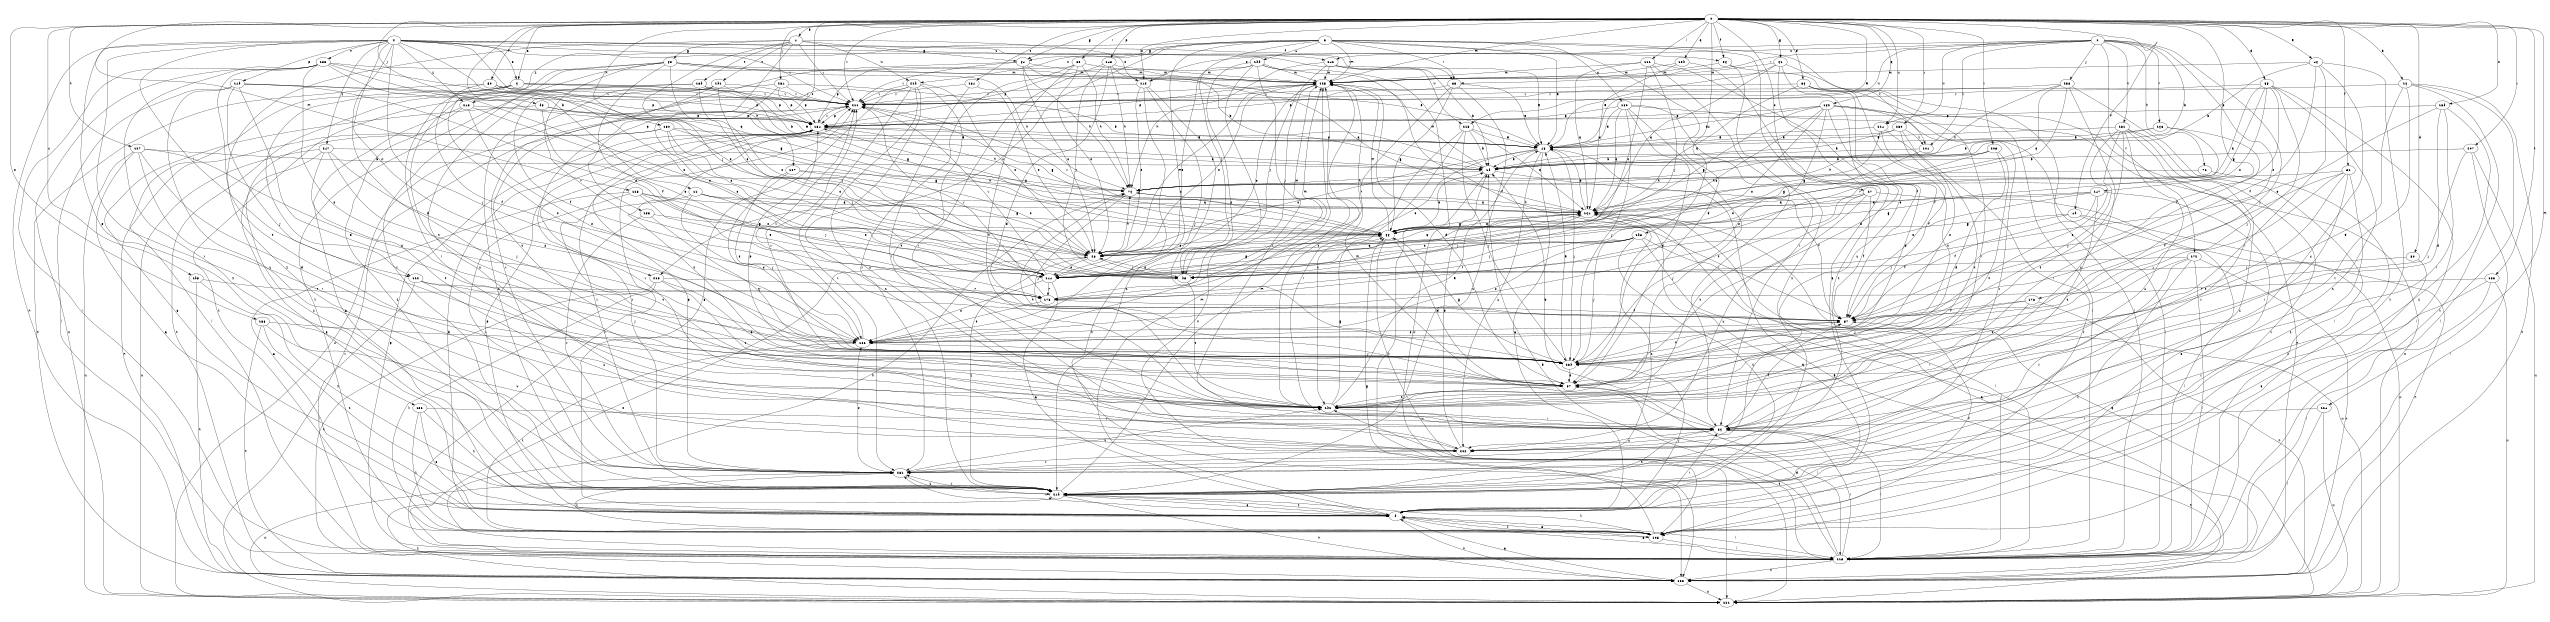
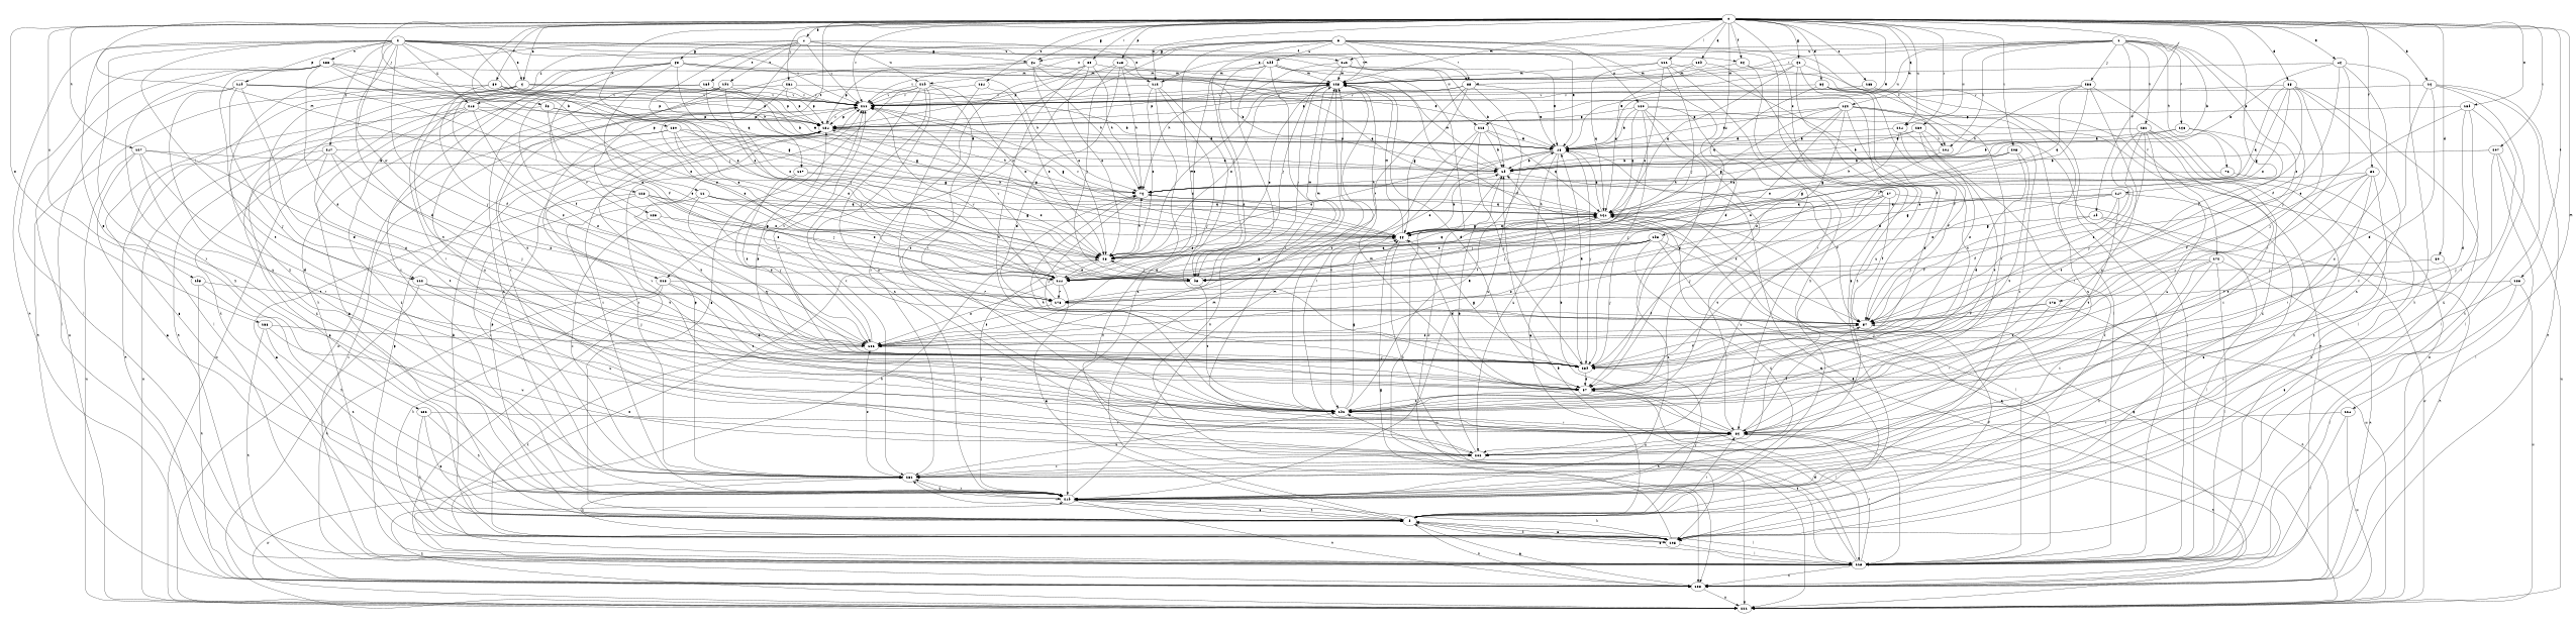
  strict digraph {
    fontname="DejaVu Sans"
    node [fontname="DejaVu Sans"]
    edge [fontname="DejaVu Sans"]
    0
    4
    6
    11
    16
    27
    30
    35
    36
    46
    48
    49
    50
    51
    56
    61
    64
    83
    93
    111
    123
    124
    125
    127
    130
    138
    139
    142
    147
    148
    159
    162
+   183
    184
    187
    188
    195
    198
    205
    207
    211
    214
    230
    234
    95
    219
    65
    153
    189
    191
    249
    19
    112
    182
    86
    115
    154
    164
    66
    144
    192
    37
    135
    231
    105
    239
    57
    202
    221
    9
    28
    76
    104
    173
    1
    72
    85
    131
    168
    172
    178
    215
    238
    242
    2
    133
    149
    152
    218
    247
    248
    3
    180
    199
    0 -> 4 [label=a]
    0 -> 6 [label=a]
    0 -> 11 [label=b]
    0 -> 16 [label=b]
    0 -> 27 [label=c]
    0 -> 30 [label=d]
    0 -> 35 [label=d]
    0 -> 36 [label=d]
    0 -> 46 [label=e]
    0 -> 48 [label=e]
    0 -> 49 [label=f]
    0 -> 50 [label=f]
    0 -> 51 [label=f]
    0 -> 56 [label=f]
    0 -> 61 [label=g]
    0 -> 64 [label=g]
    0 -> 83 [label=i]
    0 -> 93 [label=j]
    0 -> 111 [label=l]
    0 -> 123 [label=m]
    0 -> 124 [label=m]
    0 -> 125 [label=m]
    0 -> 127 [label=n]
    0 -> 130 [label=n]
    0 -> 138 [label=o]
    0 -> 139 [label=o]
    0 -> 142 [label=o]
    0 -> 147 [label=p]
    0 -> 148 [label=p]
    0 -> 159 [label=q]
    0 -> 162 [label=q]
+   0 -> 183 [label=t]
    0 -> 184 [label=t]
    0 -> 187 [label=t]
    0 -> 188 [label=t]
    0 -> 195 [label=u]
    0 -> 198 [label=u]
    0 -> 205 [label=v]
    0 -> 207 [label=v]
    0 -> 211 [label=v]
    0 -> 214 [label=w]
    0 -> 230 [label=x]
    0 -> 234 [label=y]
    4 -> 64 [label=g]
    4 -> 142 [label=o]
    4 -> 211 [label=v]
    4 -> 95 [label=j]
    4 -> 219 [label=w]
    4 -> 65 [label=g]
    4 -> 153 [label=p]
    4 -> 189 [label=t]
    4 -> 191 [label=t]
    4 -> 249 [label=z]
    6 -> 211 [label=v]
    6 -> 19 [label=b]
    6 -> 112 [label=l]
    6 -> 182 [label=s]
    6 -> 86 [label=i]
    6 -> 115 [label=l]
    6 -> 154 [label=p]
    11 -> 182 [label=s]
    11 -> 164 [label=q]
    11 -> 66 [label=g]
    11 -> 144 [label=o]
    11 -> 192 [label=t]
    16 -> 211 [label=v]
    16 -> 115 [label=l]
    16 -> 37 [label=d]
    16 -> 135 [label=n]
    16 -> 231 [label=x]
    16 -> 105 [label=k]
    27 -> 164 [label=q]
    27 -> 192 [label=t]
    27 -> 239 [label=y]
    27 -> 57 [label=f]
    27 -> 202 [label=u]
    27 -> 221 [label=w]
    30 -> 95 [label=j]
    30 -> 9 [label=a]
    35 -> 211 [label=v]
    35 -> 249 [label=z]
    35 -> 115 [label=l]
    35 -> 164 [label=q]
    35 -> 66 [label=g]
    35 -> 239 [label=y]
    35 -> 57 [label=f]
    35 -> 28 [label=c]
    36 -> 211 [label=v]
    36 -> 86 [label=i]
    36 -> 164 [label=q]
    36 -> 192 [label=t]
    36 -> 57 [label=f]
    46 -> 125 [label=m]
    46 -> 19 [label=b]
    46 -> 86 [label=i]
    46 -> 105 [label=k]
    46 -> 57 [label=f]
    46 -> 202 [label=u]
    48 -> 19 [label=b]
    48 -> 154 [label=p]
    48 -> 144 [label=o]
    48 -> 239 [label=y]
    48 -> 202 [label=u]
    48 -> 9 [label=a]
    48 -> 28 [label=c]
    49 -> 115 [label=l]
    49 -> 66 [label=g]
    49 -> 135 [label=n]
    49 -> 57 [label=f]
    50 -> 211 [label=v]
    50 -> 154 [label=p]
    50 -> 144 [label=o]
    50 -> 135 [label=n]
    50 -> 57 [label=f]
    51 -> 249 [label=z]
    51 -> 86 [label=i]
    51 -> 192 [label=t]
    51 -> 239 [label=y]
    51 -> 57 [label=f]
    51 -> 76 [label=h]
    56 -> 125 [label=m]
    56 -> 86 [label=i]
    56 -> 115 [label=l]
    61 -> 48 [label=e]
    61 -> 125 [label=m]
    61 -> 115 [label=l]
    61 -> 164 [label=q]
    61 -> 37 [label=d]
    61 -> 202 [label=u]
    64 -> 125 [label=m]
    64 -> 211 [label=v]
    64 -> 19 [label=b]
    64 -> 231 [label=x]
    64 -> 28 [label=c]
    64 -> 76 [label=h]
    83 -> 125 [label=m]
    83 -> 154 [label=p]
    83 -> 192 [label=t]
    83 -> 231 [label=x]
    83 -> 28 [label=c]
    83 -> 76 [label=h]
    93 -> 48 [label=e]
    93 -> 154 [label=p]
    93 -> 144 [label=o]
    93 -> 9 [label=a]
    111 -> 125 [label=m]
    111 -> 95 [label=j]
    111 -> 249 [label=z]
    111 -> 164 [label=q]
    111 -> 57 [label=f]
    111 -> 28 [label=c]
    123 -> 95 [label=j]
    123 -> 164 [label=q]
    123 -> 144 [label=o]
    123 -> 231 [label=x]
    123 -> 9 [label=a]
    123 -> 28 [label=c]
    124 -> 86 [label=i]
    124 -> 115 [label=l]
    124 -> 221 [label=w]
    125 -> 211 [label=v]
    125 -> 95 [label=j]
    125 -> 154 [label=p]
    125 -> 144 [label=o]
    125 -> 192 [label=t]
    125 -> 37 [label=d]
    125 -> 28 [label=c]
    127 -> 19 [label=b]
    127 -> 182 [label=s]
    127 -> 86 [label=i]
    127 -> 37 [label=d]
    127 -> 221 [label=w]
    127 -> 9 [label=a]
    130 -> 48 [label=e]
    130 -> 95 [label=j]
    130 -> 249 [label=z]
    130 -> 66 [label=g]
    130 -> 135 [label=n]
    130 -> 28 [label=c]
    138 -> 249 [label=z]
    138 -> 182 [label=s]
    138 -> 135 [label=n]
    138 -> 202 [label=u]
    139 -> 249 [label=z]
    139 -> 86 [label=i]
    139 -> 154 [label=p]
    139 -> 144 [label=o]
    139 -> 37 [label=d]
    142 -> 211 [label=v]
    142 -> 249 [label=z]
    142 -> 135 [label=n]
    142 -> 239 [label=y]
    142 -> 28 [label=c]
    147 -> 164 [label=q]
    147 -> 66 [label=g]
    147 -> 144 [label=o]
    147 -> 192 [label=t]
    147 -> 57 [label=f]
    147 -> 9 [label=a]
    148 -> 125 [label=m]
    148 -> 95 [label=j]
    148 -> 86 [label=i]
    148 -> 164 [label=q]
    148 -> 37 [label=d]
    148 -> 76 [label=h]
    159 -> 125 [label=m]
    159 -> 249 [label=z]
    159 -> 164 [label=q]
    162 -> 48 [label=e]
    162 -> 182 [label=s]
    162 -> 115 [label=l]
    162 -> 154 [label=p]
    162 -> 66 [label=g]
    162 -> 144 [label=o]
    162 -> 37 [label=d]
    162 -> 135 [label=n]
    162 -> 231 [label=x]
    162 -> 28 [label=c]
+   183 -> 211 [label=v]
+   183 -> 249 [label=z]
    184 -> 211 [label=v]
    184 -> 86 [label=i]
    184 -> 28 [label=c]
    187 -> 182 [label=s]
    187 -> 239 [label=y]
    187 -> 28 [label=c]
    187 -> 76 [label=h]
    188 -> 115 [label=l]
    188 -> 231 [label=x]
    188 -> 221 [label=w]
    188 -> 173 [label=r]
    195 -> 249 [label=z]
    195 -> 135 [label=n]
    195 -> 173 [label=r]
    198 -> 95 [label=j]
    198 -> 249 [label=z]
    198 -> 182 [label=s]
    198 -> 115 [label=l]
    198 -> 239 [label=y]
    198 -> 221 [label=w]
    198 -> 28 [label=c]
    198 -> 173 [label=r]
    205 -> 19 [label=b]
    205 -> 144 [label=o]
    205 -> 192 [label=t]
    205 -> 37 [label=d]
    205 -> 76 [label=h]
    207 -> 19 [label=b]
    207 -> 115 [label=l]
-   207 -> 239 [label=y]
+   207 -> 37 [label=y]
    207 -> 221 [label=w]
    211 -> 154 [label=p]
    211 -> 66 [label=g]
    214 -> 48 [label=e]
    214 -> 66 [label=g]
    214 -> 192 [label=t]
    214 -> 105 [label=k]
    230 -> 48 [label=e]
    230 -> 19 [label=b]
    230 -> 182 [label=s]
    230 -> 57 [label=f]
    230 -> 104 [label=k]
    234 -> 211 [label=v]
    234 -> 19 [label=b]
    234 -> 154 [label=p]
    234 -> 144 [label=o]
    234 -> 57 [label=f]
    95 -> 125 [label=m]
    95 -> 192 [label=t]
    95 -> 28 [label=c]
    219 -> 211 [label=v]
    219 -> 249 [label=z]
    219 -> 192 [label=t]
    219 -> 231 [label=x]
    219 -> 202 [label=u]
    219 -> 221 [label=w]
    219 -> 9 [label=a]
    219 -> 28 [label=c]
    65 -> 48 [label=e]
    65 -> 125 [label=m]
    65 -> 192 [label=t]
    65 -> 231 [label=x]
    65 -> 105 [label=k]
    65 -> 57 [label=f]
    65 -> 28 [label=c]
    65 -> 76 [label=h]
    65 -> 173 [label=r]
    153 -> 66 [label=g]
    153 -> 231 [label=x]
    153 -> 239 [label=y]
    189 -> 211 [label=v]
    189 -> 154 [label=p]
    189 -> 135 [label=n]
    189 -> 105 [label=k]
    189 -> 28 [label=c]
    191 -> 211 [label=v]
    191 -> 95 [label=j]
    191 -> 249 [label=z]
    191 -> 66 [label=g]
    191 -> 192 [label=t]
    191 -> 202 [label=u]
    249 -> 125 [label=m]
    249 -> 211 [label=v]
    249 -> 135 [label=n]
    249 -> 231 [label=x]
    249 -> 105 [label=k]
    249 -> 9 [label=a]
    19 -> 125 [label=m]
    19 -> 105 [label=k]
    19 -> 57 [label=f]
    19 -> 76 [label=h]
    112 -> 115 [label=l]
    112 -> 239 [label=y]
    112 -> 202 [label=u]
    112 -> 173 [label=r]
    182 -> 211 [label=v]
    182 -> 105 [label=k]
    182 -> 239 [label=y]
    86 -> 125 [label=m]
    86 -> 249 [label=z]
    86 -> 19 [label=b]
    86 -> 115 [label=l]
    86 -> 135 [label=n]
    86 -> 57 [label=f]
    86 -> 202 [label=u]
    115 -> 211 [label=v]
    115 -> 19 [label=b]
    115 -> 86 [label=i]
    115 -> 154 [label=p]
    115 -> 192 [label=t]
    115 -> 37 [label=d]
    115 -> 135 [label=n]
    115 -> 9 [label=a]
    115 -> 28 [label=c]
    115 -> 76 [label=h]
    154 -> 48 [label=e]
    154 -> 211 [label=v]
    154 -> 192 [label=t]
    154 -> 231 [label=x]
    154 -> 105 [label=k]
    154 -> 76 [label=h]
    164 -> 48 [label=e]
    164 -> 95 [label=j]
    164 -> 249 [label=z]
    164 -> 115 [label=l]
    164 -> 66 [label=g]
    164 -> 76 [label=h]
    66 -> 125 [label=m]
    66 -> 211 [label=v]
    66 -> 19 [label=b]
    66 -> 154 [label=p]
    66 -> 164 [label=q]
    66 -> 37 [label=d]
    66 -> 221 [label=w]
    66 -> 28 [label=c]
    144 -> 211 [label=v]
    144 -> 182 [label=s]
    144 -> 164 [label=q]
    144 -> 66 [label=g]
    144 -> 9 [label=a]
    144 -> 173 [label=r]
    192 -> 48 [label=e]
    192 -> 86 [label=i]
    192 -> 66 [label=g]
    192 -> 76 [label=h]
    37 -> 211 [label=v]
    37 -> 115 [label=l]
    37 -> 154 [label=p]
    37 -> 192 [label=t]
    135 -> 164 [label=q]
    135 -> 221 [label=w]
    135 -> 9 [label=a]
    231 -> 249 [label=z]
    231 -> 182 [label=s]
    231 -> 154 [label=p]
    231 -> 192 [label=t]
    231 -> 105 [label=k]
    231 -> 221 [label=w]
    105 -> 115 [label=l]
    105 -> 66 [label=g]
    105 -> 9 [label=a]
    239 -> 48 [label=e]
    239 -> 66 [label=g]
    239 -> 37 [label=d]
    239 -> 57 [label=f]
    57 -> 182 [label=s]
    202 -> 211 [label=v]
    202 -> 19 [label=b]
    202 -> 231 [label=x]
    221 -> 48 [label=e]
    221 -> 211 [label=v]
    221 -> 249 [label=z]
    221 -> 164 [label=q]
    9 -> 125 [label=m]
    9 -> 249 [label=z]
    9 -> 86 [label=i]
    9 -> 115 [label=l]
    9 -> 154 [label=p]
    9 -> 164 [label=q]
    9 -> 135 [label=n]
    9 -> 231 [label=x]
    9 -> 105 [label=k]
    9 -> 239 [label=y]
    9 -> 57 [label=f]
    28 -> 125 [label=m]
    28 -> 95 [label=j]
    28 -> 249 [label=z]
    28 -> 164 [label=q]
    28 -> 144 [label=o]
    28 -> 76 [label=h]
    76 -> 164 [label=q]
    76 -> 239 [label=y]
    104 -> 19 [label=b]
    104 -> 66 [label=g]
    173 -> 125 [label=m]
    173 -> 211 [label=v]
    173 -> 182 [label=s]
    173 -> 57 [label=f]
    1 -> 142 [label=o]
    1 -> 214 [label=w]
    1 -> 19 [label=b]
    1 -> 239 [label=y]
    1 -> 104 [label=k]
    1 -> 72 [label=h]
    1 -> 85 [label=i]
    1 -> 131 [label=n]
    1 -> 168 [label=r]
    1 -> 172 [label=r]
    1 -> 178 [label=s]
    1 -> 215 [label=w]
    1 -> 238 [label=y]
    1 -> 242 [label=z]
    72 -> 105 [label=k]
    72 -> 76 [label=h]
    85 -> 48 [label=e]
+   85 -> 211 [label=v]
    85 -> 249 [label=z]
    85 -> 154 [label=p]
    85 -> 66 [label=g]
    85 -> 173 [label=r]
    131 -> 48 [label=e]
    131 -> 249 [label=z]
    131 -> 182 [label=s]
    131 -> 192 [label=t]
    131 -> 231 [label=x]
    131 -> 105 [label=k]
    131 -> 239 [label=y]
    131 -> 202 [label=u]
    168 -> 48 [label=e]
    168 -> 19 [label=b]
    168 -> 86 [label=i]
    168 -> 144 [label=o]
    172 -> 95 [label=j]
    172 -> 115 [label=l]
    172 -> 192 [label=t]
    172 -> 135 [label=n]
    172 -> 231 [label=x]
    172 -> 105 [label=k]
    178 -> 86 [label=i]
    178 -> 135 [label=n]
    178 -> 239 [label=y]
    178 -> 57 [label=f]
    215 -> 48 [label=e]
    215 -> 19 [label=b]
    215 -> 86 [label=i]
    215 -> 164 [label=q]
    215 -> 192 [label=t]
    215 -> 239 [label=y]
    238 -> 211 [label=v]
    238 -> 115 [label=l]
    238 -> 164 [label=q]
    238 -> 202 [label=u]
    238 -> 76 [label=h]
    238 -> 173 [label=r]
    242 -> 48 [label=e]
    242 -> 125 [label=m]
    242 -> 95 [label=j]
    242 -> 19 [label=b]
    242 -> 76 [label=h]
    2 -> 6 [label=a]
    2 -> 56 [label=f]
    2 -> 211 [label=v]
    2 -> 112 [label=l]
    2 -> 164 [label=q]
    2 -> 37 [label=d]
    2 -> 135 [label=n]
    2 -> 231 [label=x]
    2 -> 239 [label=y]
    2 -> 76 [label=h]
    2 -> 85 [label=i]
    2 -> 215 [label=w]
    2 -> 242 [label=z]
    2 -> 133 [label=n]
    2 -> 149 [label=p]
    2 -> 152 [label=p]
    2 -> 218 [label=w]
    2 -> 247 [label=z]
    2 -> 248 [label=z]
    133 -> 125 [label=m]
    133 -> 249 [label=z]
    133 -> 182 [label=s]
    133 -> 115 [label=l]
    133 -> 66 [label=g]
    133 -> 144 [label=o]
    133 -> 192 [label=t]
    133 -> 221 [label=w]
    133 -> 28 [label=c]
    149 -> 211 [label=v]
    149 -> 115 [label=l]
    149 -> 154 [label=p]
    149 -> 144 [label=o]
    149 -> 37 [label=d]
    149 -> 239 [label=y]
    149 -> 202 [label=u]
    152 -> 249 [label=z]
    152 -> 86 [label=i]
    152 -> 105 [label=k]
    152 -> 9 [label=a]
    218 -> 192 [label=t]
    218 -> 37 [label=d]
    218 -> 135 [label=n]
    218 -> 105 [label=k]
    218 -> 173 [label=r]
    247 -> 19 [label=b]
    247 -> 182 [label=s]
    247 -> 192 [label=t]
    247 -> 239 [label=y]
    247 -> 221 [label=w]
    247 -> 9 [label=a]
    248 -> 249 [label=z]
    248 -> 182 [label=s]
    248 -> 154 [label=p]
    248 -> 144 [label=o]
+   248 -> 221 [label=w]
    248 -> 9 [label=a]
    3 -> 48 [label=e]
    3 -> 64 [label=g]
    3 -> 125 [label=m]
    3 -> 95 [label=j]
    3 -> 219 [label=w]
    3 -> 182 [label=s]
    3 -> 37 [label=d]
    3 -> 9 [label=a]
    3 -> 104 [label=k]
    3 -> 85 [label=i]
    3 -> 218 [label=w]
    3 -> 248 [label=z]
    3 -> 180 [label=s]
    3 -> 199 [label=u]
    180 -> 48 [label=e]
    180 -> 86 [label=i]
    180 -> 154 [label=p]
    180 -> 164 [label=q]
    180 -> 192 [label=t]
    180 -> 37 [label=d]
    180 -> 239 [label=y]
    180 -> 221 [label=w]
    199 -> 125 [label=m]
    199 -> 182 [label=s]
    199 -> 86 [label=i]
    199 -> 154 [label=p]
    199 -> 144 [label=o]
    199 -> 135 [label=n]
    199 -> 57 [label=f]
    199 -> 221 [label=w]
  }
